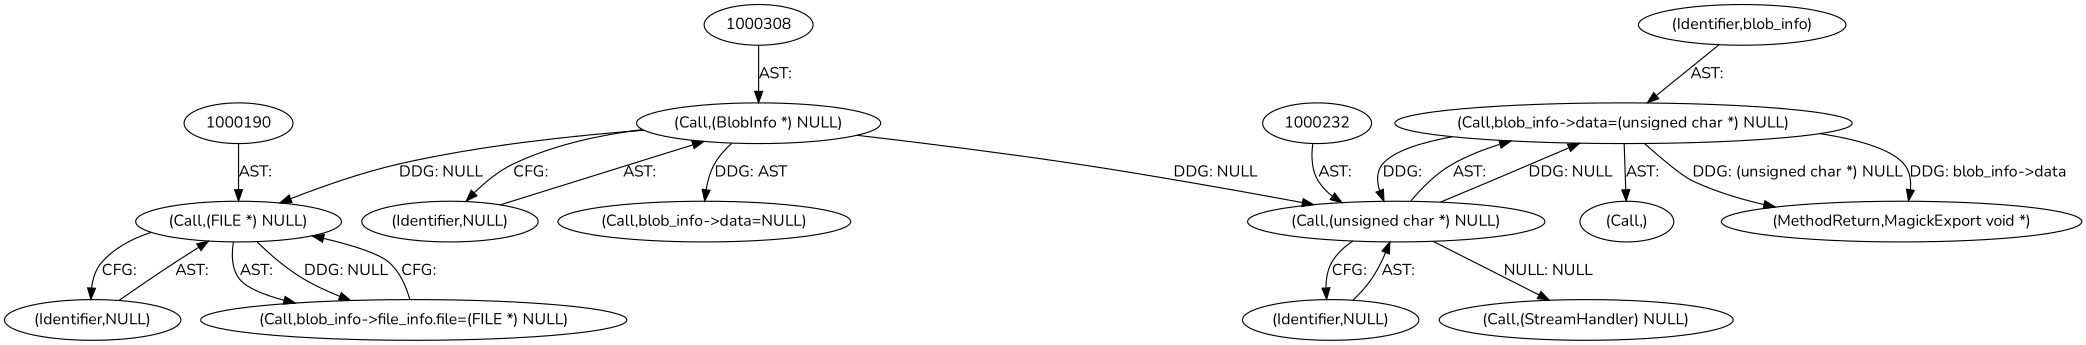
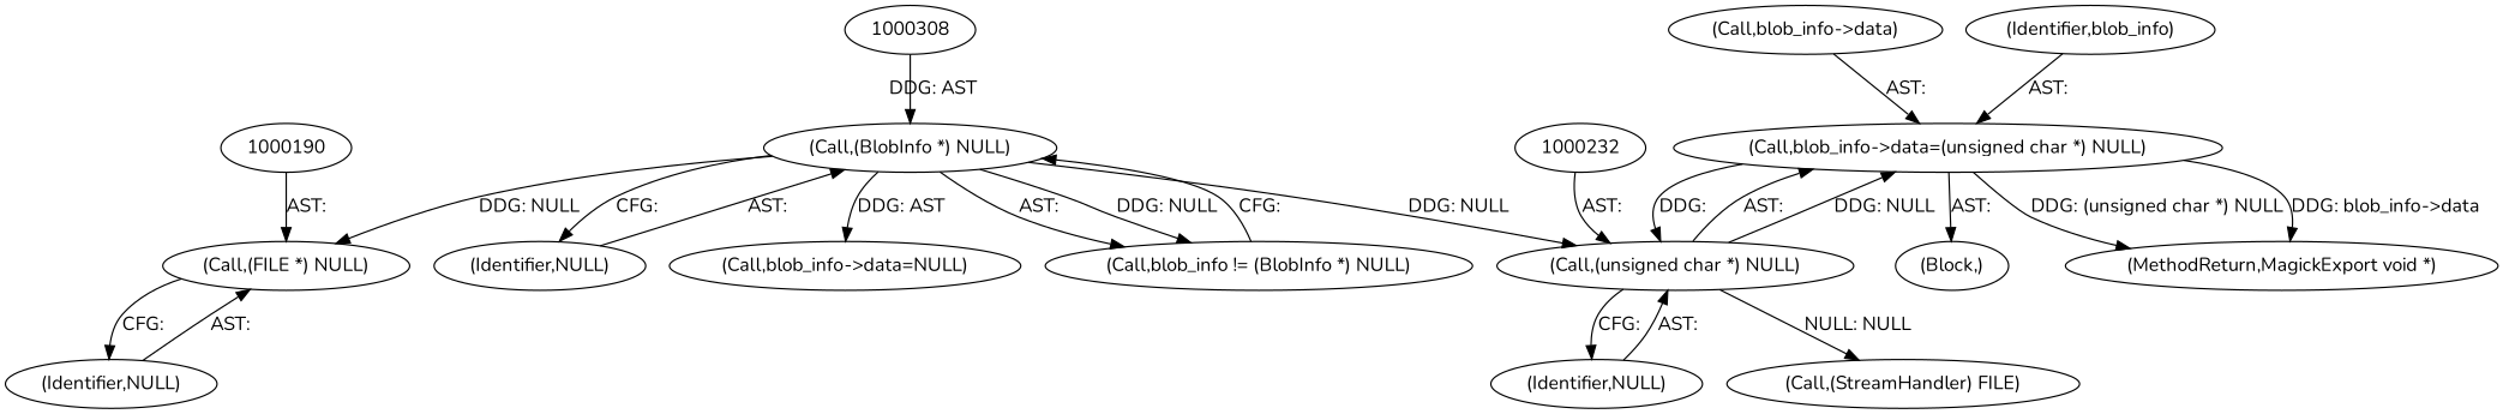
  digraph {
    fontname=Nunito
    node [fontname=Nunito]
    edge [fontname=Nunito]
    n1 [label="(Call,blob_info->data=(unsigned char *) NULL)"]
    n2 [label="(Call,(unsigned char *) NULL)"]
-   n3 [label="(Call,)"]
+   n3 [label="(Block,)"]
    n4 [label="(MethodReturn,MagickExport void *)"]
    n5 [label="(Identifier,NULL)"]
-   n6 [label="(Call,(StreamHandler) NULL)"]
+   n6 [label="(Call,(StreamHandler) FILE)"]
    n7 [label="(Call,(FILE *) NULL)"]
    n8 [label="(Identifier,NULL)"]
-   n9 [label="(Call,blob_info->file_info.file=(FILE *) NULL)"]
    n10 [label="(Call,(BlobInfo *) NULL)"]
    n11 [label="(Identifier,NULL)"]
    n12 [label="(Call,blob_info->data=NULL)"]
+   n13 [label="(Call,blob_info != (BlobInfo *) NULL)"]
+   n14 [label="(Call,blob_info->data)"]
    n15 [label="(Identifier,blob_info)"]
    n16 [label=1000232]
    1000190
    n18 [label=1000308]
    n1 -> n2 [label="DDG: "]
    n1 -> n3 [label="AST: "]
    n1 -> n4 [label="DDG: (unsigned char *) NULL"]
    n1 -> n4 [label="DDG: blob_info->data"]
    n2 -> n1 [label="AST: "]
    n2 -> n1 [label="DDG: NULL"]
    n2 -> n5 [label="CFG: "]
    n2 -> n6 [label="NULL: NULL"]
    n5 -> n2 [label="AST: "]
    n7 -> n8 [label="CFG: "]
-   n7 -> n9 [label="AST: "]
-   n7 -> n9 [label="DDG: NULL"]
    n8 -> n7 [label="AST: "]
-   n9 -> n7 [label="CFG: "]
    n10 -> n2 [label="DDG: NULL"]
    n10 -> n7 [label="DDG: NULL"]
    n10 -> n11 [label="CFG: "]
    n10 -> n12 [label="DDG: AST"]
+   n10 -> n13 [label="AST: "]
+   n10 -> n13 [label="DDG: NULL"]
    n11 -> n10 [label="AST: "]
+   n13 -> n10 [label="CFG: "]
+   n14 -> n1 [label="AST: "]
    n15 -> n1 [label="AST: "]
    n16 -> n2 [label="AST: "]
    1000190 -> n7 [label="AST: "]
-   n18 -> n10 [label="AST: "]
+   n18 -> n10 [label="DDG: AST"]
  }
